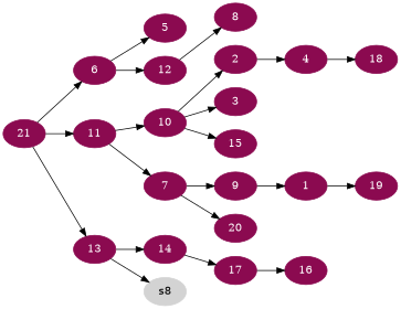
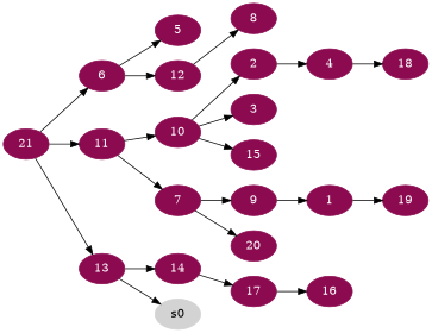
  digraph {
    rankdir=LR
    node [color=deeppink4 fontcolor=white style=filled]
    9
    1
    19
    10
    2
    3
    15
    4
    18
    6
    5
    12
    21
    11
    13
    7
    20
    8
    14
-   s0 [color=lightgrey fontcolor=black label=s8]
+   s0 [color=lightgrey fontcolor=black]
    17
    16
    9 -> 1
    1 -> 19
    10 -> 2
    10 -> 3
    10 -> 15
    2 -> 4
    4 -> 18
    6 -> 5
    6 -> 12
    12 -> 8
    21 -> 6
    21 -> 11
    21 -> 13
    11 -> 10
    11 -> 7
    13 -> 14
    13 -> s0
    7 -> 9
    7 -> 20
    14 -> 17
    17 -> 16
  }
